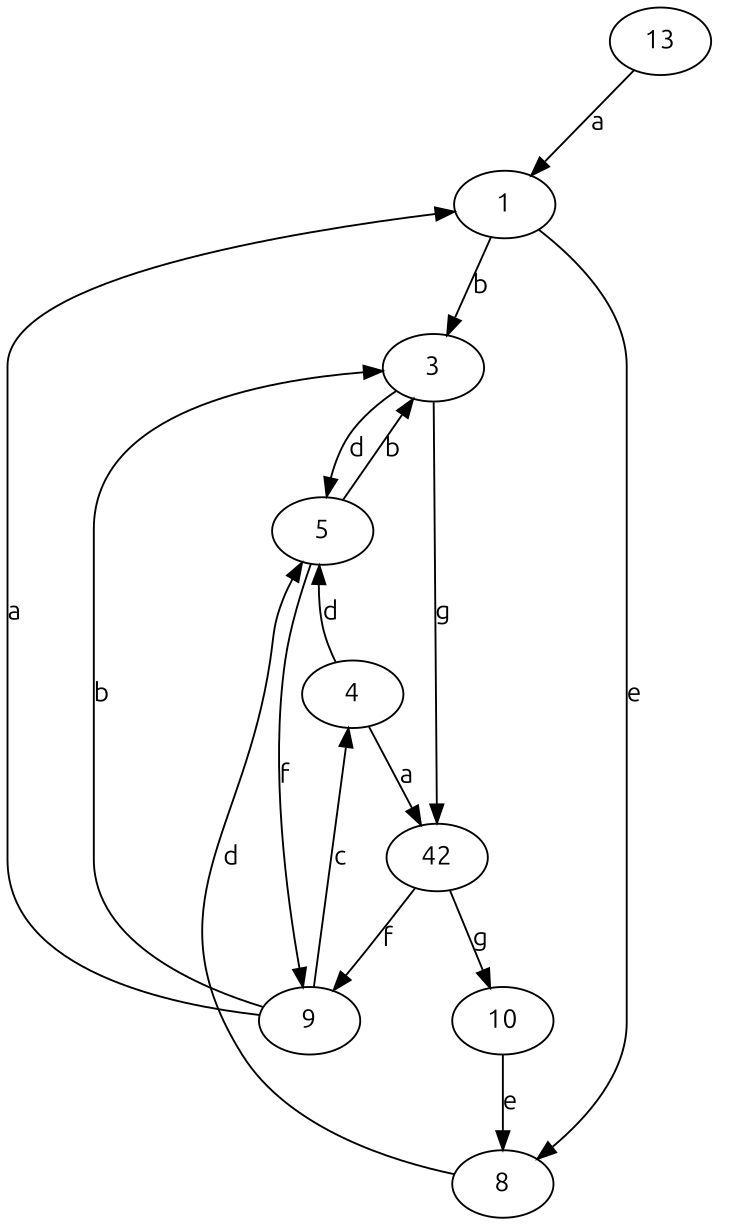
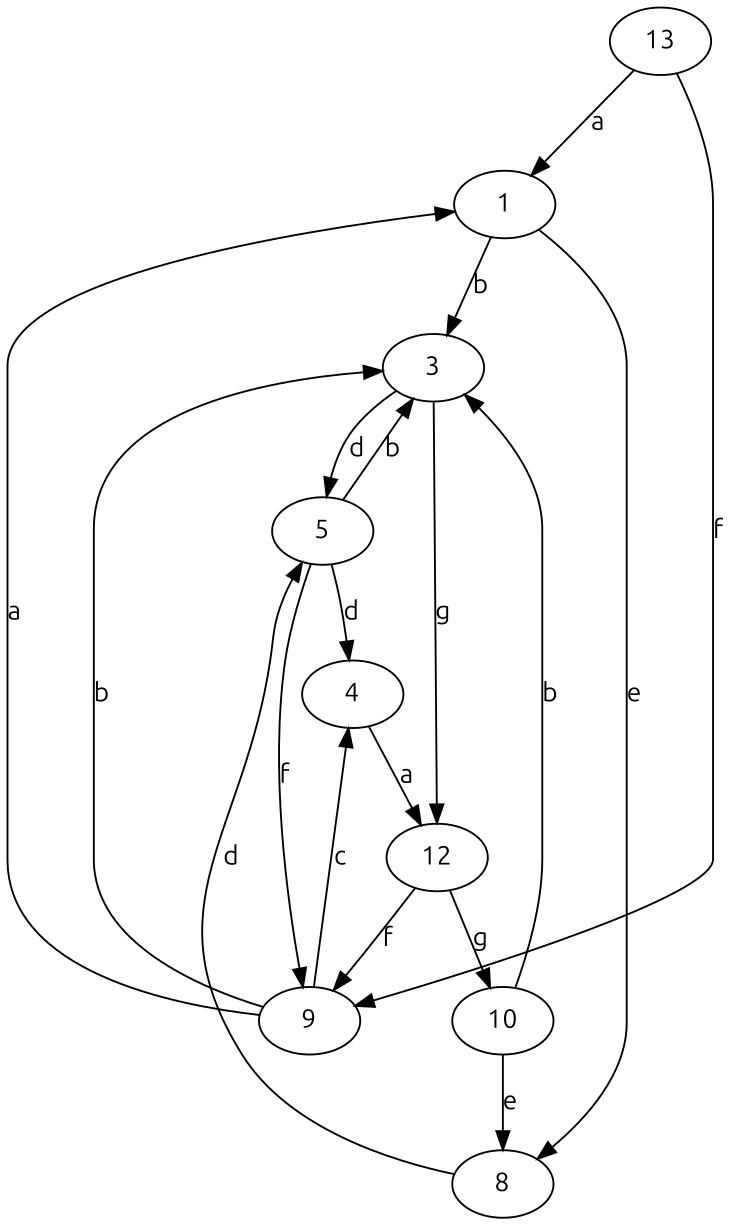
  strict digraph {
    fontname=Ubuntu
    node [fontname=Ubuntu]
    edge [fontname=Ubuntu]
    1
    3
    8
    5
-   12 [label=42]
+   12
    9
    10
    4
    13
    1 -> 3 [label=b]
    1 -> 8 [label=e]
    3 -> 5 [label=d]
    3 -> 12 [label=g]
    8 -> 5 [label=d]
    5 -> 3 [label=b]
    5 -> 9 [label=f]
    12 -> 9 [label=f]
    12 -> 10 [label=g]
    9 -> 1 [label=a]
    9 -> 3 [label=b]
    9 -> 4 [label=c]
+   10 -> 3 [label=b]
    10 -> 8 [label=e]
-   4 -> 5 [label=d]
+   5 -> 4 [label=d]
    4 -> 12 [label=a]
    13 -> 1 [label=a]
+   13 -> 9 [label=f]
  }
